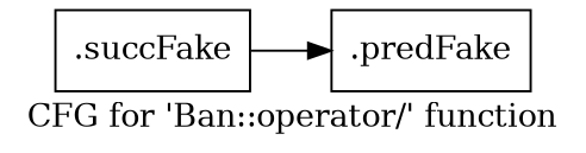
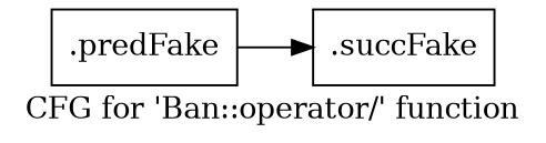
  digraph {
    label="CFG for 'Ban::operator/' function"
    rankdir=LR
    node [shape=record]
    n1 [label="{.predFake}"]
    n2 [filename="../../../../../src/ban_s3.cpp" label="{.succFake}" linenumber=171]
-   n2 -> n1 [callList="12:167; 5:169" execusionnum=0 filename="../../../../../src/ban_s3.cpp"]
+   n1 -> n2 [callList="12:167; 5:169" execusionnum=0 filename="../../../../../src/ban_s3.cpp"]
  }
